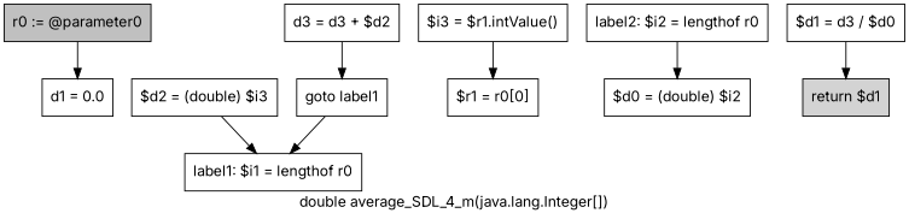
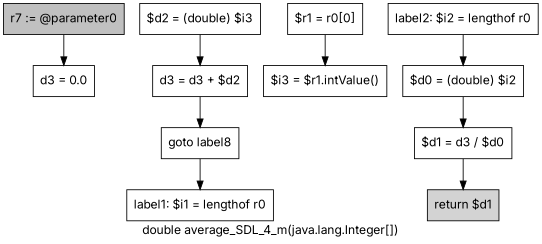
  digraph {
    fontname=Inter
    label="double average_SDL_4_m(java.lang.Integer[])"
    node [fontname=Inter shape=box]
    edge [fontname=Inter]
-   n1 [fillcolor=gray label="r0 := @parameter0" style=filled]
-   n2 [label="d1 = 0.0"]
+   n1 [fillcolor=gray label="r7 := @parameter0" style=filled]
+   n2 [label="d3 = 0.0"]
    n3 [label="label1: $i1 = lengthof r0"]
    n4 [label="$r1 = r0[0]"]
    n5 [label="$i3 = $r1.intValue()"]
    n6 [label="label2: $i2 = lengthof r0"]
    n7 [label="$d0 = (double) $i2"]
    n8 [label="$d1 = d3 / $d0"]
    n9 [label="$d2 = (double) $i3"]
    n10 [label="d3 = d3 + $d2"]
-   n11 [label="goto label1"]
+   n11 [label="goto label8"]
    n12 [fillcolor=lightgray label="return $d1" style=filled]
    n1 -> n2
-   n5 -> n4
+   n4 -> n5
    n6 -> n7
+   n7 -> n8
    n8 -> n12
-   n9 -> n3
+   n9 -> n10
    n10 -> n11
    n11 -> n3
  }
